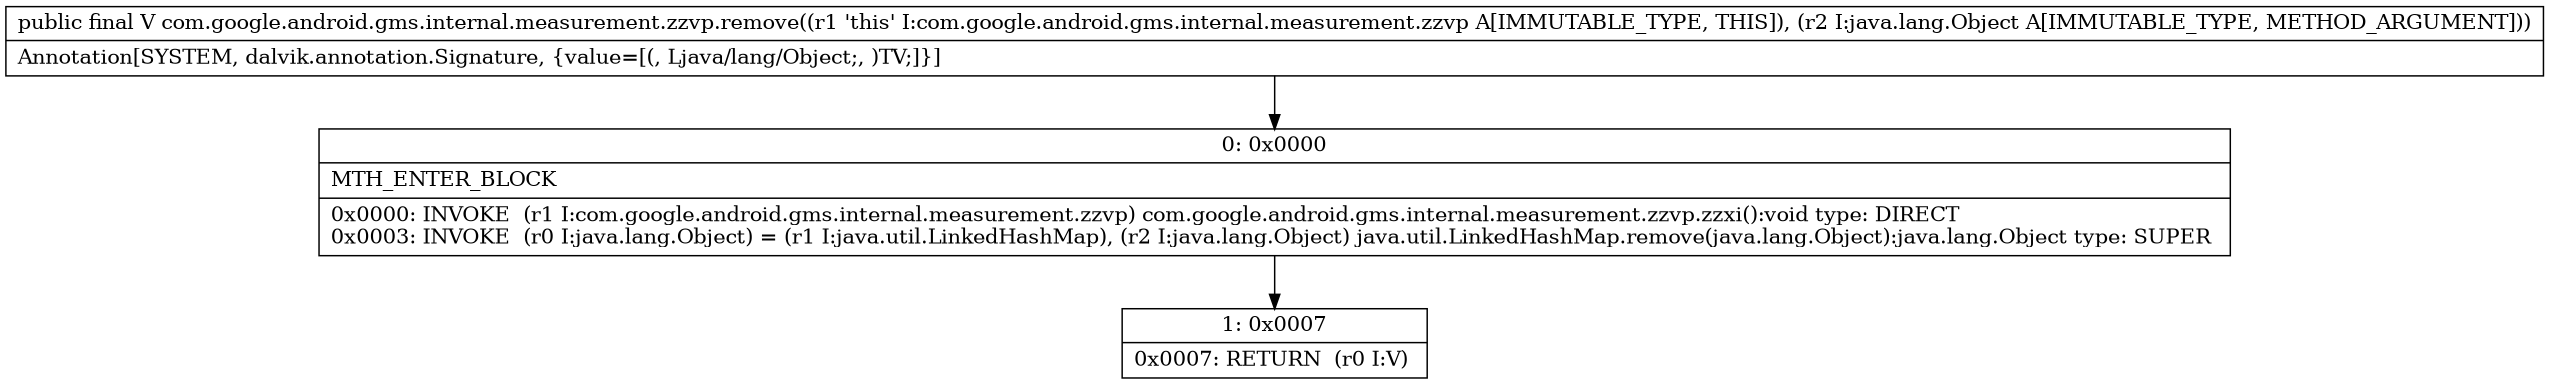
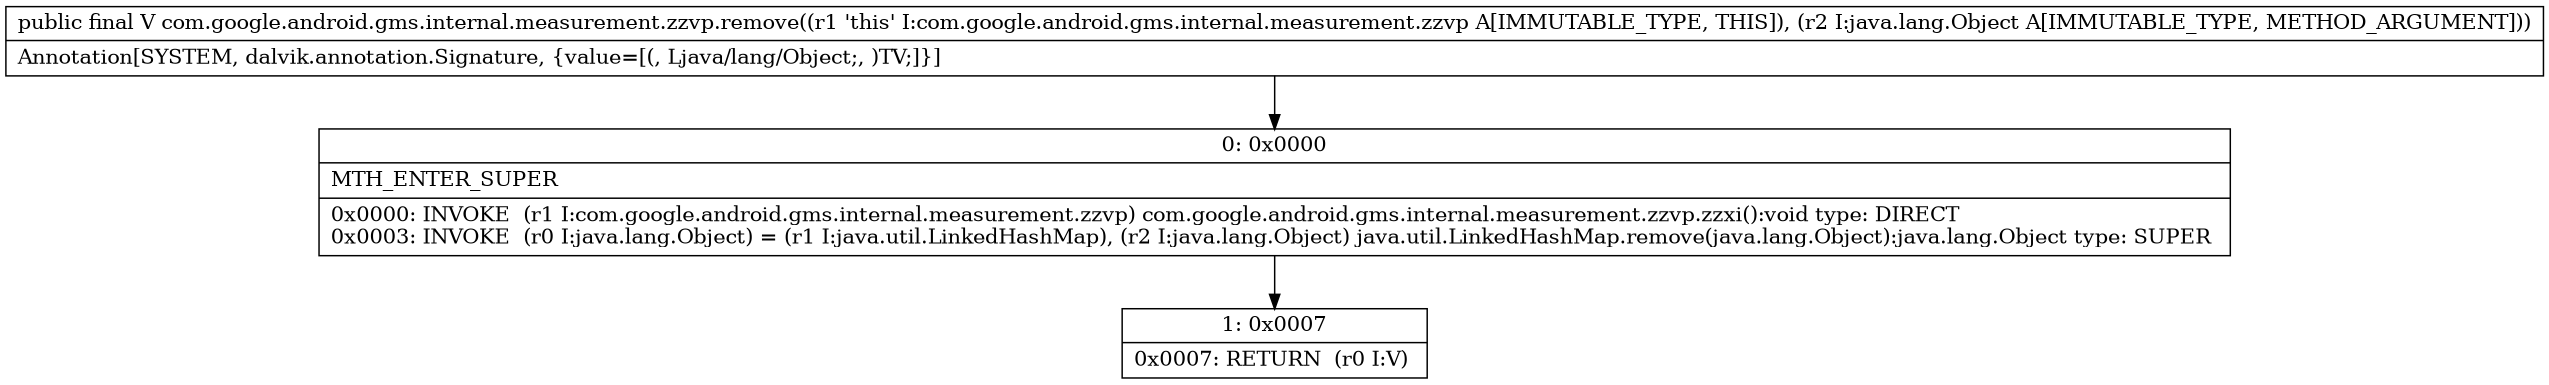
  digraph {
    node [shape=record]
-   n1 [label="{0\:\ 0x0000|MTH_ENTER_BLOCK\l|0x0000: INVOKE  (r1 I:com.google.android.gms.internal.measurement.zzvp) com.google.android.gms.internal.measurement.zzvp.zzxi():void type: DIRECT \l0x0003: INVOKE  (r0 I:java.lang.Object) = (r1 I:java.util.LinkedHashMap), (r2 I:java.lang.Object) java.util.LinkedHashMap.remove(java.lang.Object):java.lang.Object type: SUPER \l}"]
+   n1 [label="{0\:\ 0x0000|MTH_ENTER_SUPER\l|0x0000: INVOKE  (r1 I:com.google.android.gms.internal.measurement.zzvp) com.google.android.gms.internal.measurement.zzvp.zzxi():void type: DIRECT \l0x0003: INVOKE  (r0 I:java.lang.Object) = (r1 I:java.util.LinkedHashMap), (r2 I:java.lang.Object) java.util.LinkedHashMap.remove(java.lang.Object):java.lang.Object type: SUPER \l}"]
    n2 [label="{1\:\ 0x0007|0x0007: RETURN  (r0 I:V) \l}"]
    n3 [label="{public final V com.google.android.gms.internal.measurement.zzvp.remove((r1 'this' I:com.google.android.gms.internal.measurement.zzvp A[IMMUTABLE_TYPE, THIS]), (r2 I:java.lang.Object A[IMMUTABLE_TYPE, METHOD_ARGUMENT]))  | Annotation[SYSTEM, dalvik.annotation.Signature, \{value=[(, Ljava\/lang\/Object;, )TV;]\}]\l}"]
    n1 -> n2
    n3 -> n1
  }
